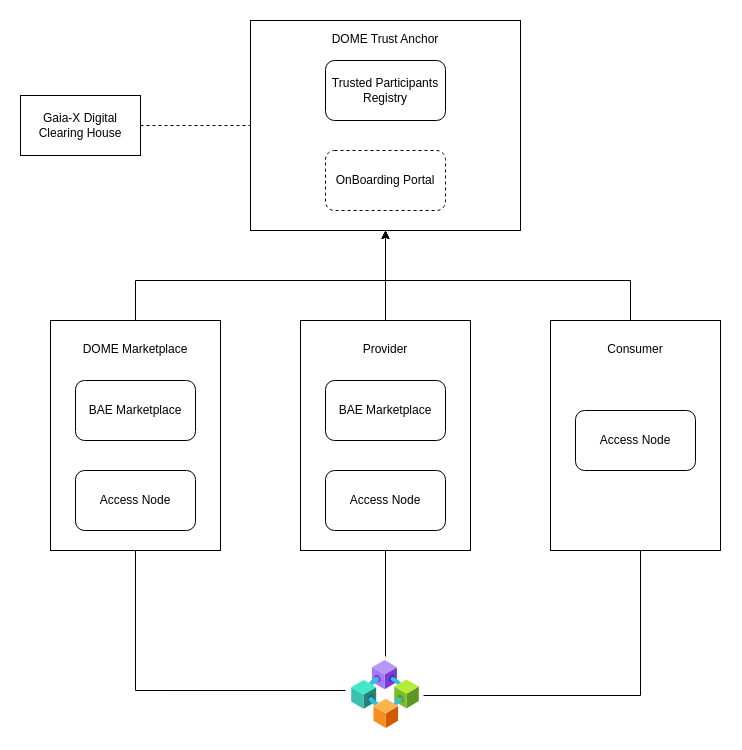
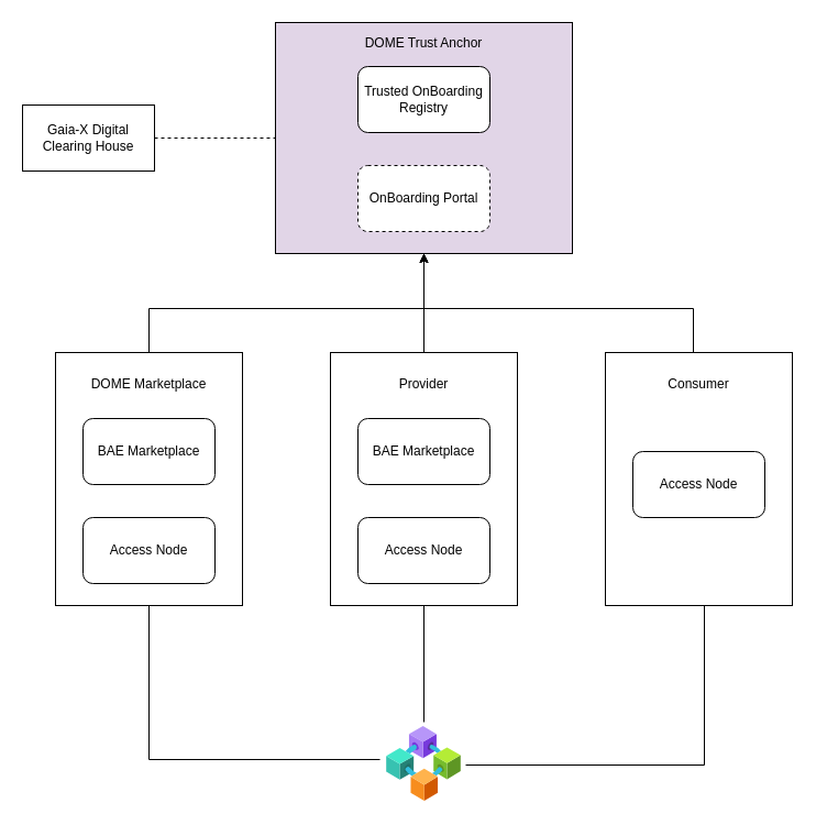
  <mxCell id="0" />
  <mxCell id="1" parent="0" />
  <mxCell id="2" value="" style="group" vertex="1" connectable="0" parent="1"><mxGeometry x="50" y="320" width="170" height="230" as="geometry" /></mxCell>
  <mxCell id="3" value="&lt;div&gt;DOME Marketplace&lt;/div&gt;&lt;div&gt;&lt;br&gt;&lt;/div&gt;&lt;div&gt;&lt;br&gt;&lt;/div&gt;&lt;div&gt;&lt;br&gt;&lt;/div&gt;&lt;div&gt;&lt;br&gt;&lt;/div&gt;&lt;div&gt;&lt;br&gt;&lt;/div&gt;&lt;div&gt;&lt;br&gt;&lt;/div&gt;&lt;div&gt;&lt;br&gt;&lt;/div&gt;&lt;div&gt;&lt;br&gt;&lt;/div&gt;&lt;div&gt;&lt;br&gt;&lt;/div&gt;&lt;div&gt;&lt;br&gt;&lt;/div&gt;&lt;div&gt;&lt;br&gt;&lt;/div&gt;&lt;div&gt;&lt;br&gt;&lt;/div&gt;" style="rounded=0;whiteSpace=wrap;html=1;" vertex="1" parent="2"><mxGeometry width="170" height="230" as="geometry" /></mxCell>
  <mxCell id="4" value="BAE Marketplace" style="rounded=1;whiteSpace=wrap;html=1;" vertex="1" parent="2"><mxGeometry x="25" y="60" width="120" height="60" as="geometry" /></mxCell>
  <mxCell id="5" value="Access Node" style="rounded=1;whiteSpace=wrap;html=1;" vertex="1" parent="2"><mxGeometry x="25" y="150" width="120" height="60" as="geometry" /></mxCell>
  <mxCell id="6" value="" style="group" vertex="1" connectable="0" parent="1"><mxGeometry x="20" y="20" width="500" height="210" as="geometry" /></mxCell>
- <mxCell id="7" value="&lt;div&gt;&lt;br&gt;&lt;/div&gt;&lt;div&gt;DOME Trust Anchor&lt;/div&gt;&lt;div&gt;&lt;br&gt;&lt;/div&gt;&lt;div&gt;&lt;br&gt;&lt;/div&gt;&lt;div&gt;&lt;br&gt;&lt;/div&gt;&lt;div&gt;&lt;br&gt;&lt;/div&gt;&lt;div&gt;&lt;br&gt;&lt;/div&gt;&lt;div&gt;&lt;br&gt;&lt;/div&gt;&lt;div&gt;&lt;br&gt;&lt;/div&gt;&lt;div&gt;&lt;br&gt;&lt;/div&gt;&lt;div&gt;&lt;br&gt;&lt;/div&gt;&lt;div&gt;&lt;br&gt;&lt;/div&gt;&lt;div&gt;&lt;br&gt;&lt;/div&gt;&lt;div&gt;&lt;br&gt;&lt;/div&gt;&lt;div&gt;&lt;br&gt;&lt;/div&gt;" style="rounded=0;whiteSpace=wrap;html=1;" vertex="1" parent="6"><mxGeometry x="230" width="270" height="210" as="geometry" /></mxCell>
- <mxCell id="8" value="Trusted Participants Registry" style="rounded=1;whiteSpace=wrap;html=1;" vertex="1" parent="6"><mxGeometry x="305" y="40" width="120" height="60" as="geometry" /></mxCell>
+ <mxCell id="7" value="&lt;div&gt;&lt;br&gt;&lt;/div&gt;&lt;div&gt;DOME Trust Anchor&lt;/div&gt;&lt;div&gt;&lt;br&gt;&lt;/div&gt;&lt;div&gt;&lt;br&gt;&lt;/div&gt;&lt;div&gt;&lt;br&gt;&lt;/div&gt;&lt;div&gt;&lt;br&gt;&lt;/div&gt;&lt;div&gt;&lt;br&gt;&lt;/div&gt;&lt;div&gt;&lt;br&gt;&lt;/div&gt;&lt;div&gt;&lt;br&gt;&lt;/div&gt;&lt;div&gt;&lt;br&gt;&lt;/div&gt;&lt;div&gt;&lt;br&gt;&lt;/div&gt;&lt;div&gt;&lt;br&gt;&lt;/div&gt;&lt;div&gt;&lt;br&gt;&lt;/div&gt;&lt;div&gt;&lt;br&gt;&lt;/div&gt;&lt;div&gt;&lt;br&gt;&lt;/div&gt;" style="rounded=0;whiteSpace=wrap;html=1;fillColor=#e1d5e7;" vertex="1" parent="6"><mxGeometry x="230" width="270" height="210" as="geometry" /></mxCell>
+ <mxCell id="8" value="Trusted OnBoarding Registry" style="rounded=1;whiteSpace=wrap;html=1;" vertex="1" parent="6"><mxGeometry x="305" y="40" width="120" height="60" as="geometry" /></mxCell>
  <mxCell id="9" value="OnBoarding Portal" style="rounded=1;whiteSpace=wrap;html=1;dashed=1;" vertex="1" parent="6"><mxGeometry x="305" y="130" width="120" height="60" as="geometry" /></mxCell>
  <mxCell id="10" value="Gaia-X Digital Clearing House" style="whiteSpace=wrap;html=1;rounded=0;" vertex="1" parent="6"><mxGeometry y="75" width="120" height="60" as="geometry" /></mxCell>
  <mxCell id="11" value="" style="endArrow=none;html=1;rounded=0;exitX=1;exitY=0.5;exitDx=0;exitDy=0;entryX=0;entryY=0.5;entryDx=0;entryDy=0;dashed=1;" edge="1" parent="6" source="10" target="7"><mxGeometry width="50" height="50" relative="1" as="geometry"><mxPoint x="120" y="70" as="sourcePoint" /><mxPoint x="170" y="20" as="targetPoint" /></mxGeometry></mxCell>
  <mxCell id="12" value="" style="group" vertex="1" connectable="0" parent="1"><mxGeometry x="300" y="320" width="170" height="230" as="geometry" /></mxCell>
  <mxCell id="13" value="&lt;div&gt;Provider&lt;/div&gt;&lt;div&gt;&lt;br&gt;&lt;/div&gt;&lt;div&gt;&lt;br&gt;&lt;/div&gt;&lt;div&gt;&lt;br&gt;&lt;/div&gt;&lt;div&gt;&lt;br&gt;&lt;/div&gt;&lt;div&gt;&lt;br&gt;&lt;/div&gt;&lt;div&gt;&lt;br&gt;&lt;/div&gt;&lt;div&gt;&lt;br&gt;&lt;/div&gt;&lt;div&gt;&lt;br&gt;&lt;/div&gt;&lt;div&gt;&lt;br&gt;&lt;/div&gt;&lt;div&gt;&lt;br&gt;&lt;/div&gt;&lt;div&gt;&lt;br&gt;&lt;/div&gt;&lt;div&gt;&lt;br&gt;&lt;/div&gt;" style="rounded=0;whiteSpace=wrap;html=1;" vertex="1" parent="12"><mxGeometry width="170" height="230" as="geometry" /></mxCell>
  <mxCell id="14" value="" style="group" vertex="1" connectable="0" parent="12"><mxGeometry width="170" height="230" as="geometry" /></mxCell>
  <mxCell id="15" value="BAE Marketplace" style="rounded=1;whiteSpace=wrap;html=1;" vertex="1" parent="14"><mxGeometry x="25" y="60" width="120" height="60" as="geometry" /></mxCell>
  <mxCell id="16" value="Access Node" style="rounded=1;whiteSpace=wrap;html=1;" vertex="1" parent="14"><mxGeometry x="25" y="150" width="120" height="60" as="geometry" /></mxCell>
  <mxCell id="17" value="&lt;div&gt;Consumer&lt;/div&gt;&lt;div&gt;&lt;br&gt;&lt;/div&gt;&lt;div&gt;&lt;br&gt;&lt;/div&gt;&lt;div&gt;&lt;br&gt;&lt;/div&gt;&lt;div&gt;&lt;br&gt;&lt;/div&gt;&lt;div&gt;&lt;br&gt;&lt;/div&gt;&lt;div&gt;&lt;br&gt;&lt;/div&gt;&lt;div&gt;&lt;br&gt;&lt;/div&gt;&lt;div&gt;&lt;br&gt;&lt;/div&gt;&lt;div&gt;&lt;br&gt;&lt;/div&gt;&lt;div&gt;&lt;br&gt;&lt;/div&gt;&lt;div&gt;&lt;br&gt;&lt;/div&gt;&lt;div&gt;&lt;br&gt;&lt;/div&gt;" style="rounded=0;whiteSpace=wrap;html=1;" vertex="1" parent="1"><mxGeometry x="550" y="320" width="170" height="230" as="geometry" /></mxCell>
  <mxCell id="18" value="" style="group" vertex="1" connectable="0" parent="1"><mxGeometry x="550" y="320" width="170" height="230" as="geometry" /></mxCell>
  <mxCell id="19" value="Access Node" style="rounded=1;whiteSpace=wrap;html=1;" vertex="1" parent="18"><mxGeometry x="25" y="90" width="120" height="60" as="geometry" /></mxCell>
  <mxCell id="20" value="" style="endArrow=classic;html=1;rounded=0;entryX=0.5;entryY=1;entryDx=0;entryDy=0;exitX=0.5;exitY=0;exitDx=0;exitDy=0;" edge="1" parent="1" source="3" target="7"><mxGeometry width="50" height="50" relative="1" as="geometry"><mxPoint x="100" y="310" as="sourcePoint" /><mxPoint x="390" y="220" as="targetPoint" /><Array as="points"><mxPoint x="135" y="280" /><mxPoint x="385" y="280" /></Array></mxGeometry></mxCell>
  <mxCell id="21" value="" style="endArrow=classic;html=1;rounded=0;exitX=0.5;exitY=0;exitDx=0;exitDy=0;entryX=0.5;entryY=1;entryDx=0;entryDy=0;" edge="1" parent="1" source="13" target="7"><mxGeometry width="50" height="50" relative="1" as="geometry"><mxPoint x="220" y="370" as="sourcePoint" /><mxPoint x="270" y="320" as="targetPoint" /></mxGeometry></mxCell>
  <mxCell id="22" value="" style="endArrow=classic;html=1;rounded=0;entryX=0.5;entryY=1;entryDx=0;entryDy=0;" edge="1" parent="1" target="7"><mxGeometry width="50" height="50" relative="1" as="geometry"><mxPoint x="630" y="320" as="sourcePoint" /><mxPoint x="420" y="230" as="targetPoint" /><Array as="points"><mxPoint x="630" y="280" /><mxPoint x="385" y="280" /></Array></mxGeometry></mxCell>
  <mxCell id="23" value="" style="image;aspect=fixed;html=1;points=[];align=center;fontSize=12;image=img/lib/azure2/blockchain/Consortium.svg;" vertex="1" parent="1"><mxGeometry x="351" y="660" width="68" height="68" as="geometry" /></mxCell>
  <mxCell id="24" value="" style="endArrow=none;html=1;rounded=0;exitX=0.5;exitY=1;exitDx=0;exitDy=0;entryX=-0.088;entryY=0.441;entryDx=0;entryDy=0;entryPerimeter=0;" edge="1" parent="1" source="3" target="23"><mxGeometry width="50" height="50" relative="1" as="geometry"><mxPoint x="180" y="670" as="sourcePoint" /><mxPoint x="230" y="620" as="targetPoint" /><Array as="points"><mxPoint x="135" y="690" /></Array></mxGeometry></mxCell>
  <mxCell id="25" value="" style="endArrow=none;html=1;rounded=0;exitX=0.5;exitY=-0.059;exitDx=0;exitDy=0;exitPerimeter=0;" edge="1" parent="1" source="23"><mxGeometry width="50" height="50" relative="1" as="geometry"><mxPoint x="510" y="630" as="sourcePoint" /><mxPoint x="385" y="550" as="targetPoint" /></mxGeometry></mxCell>
  <mxCell id="26" value="" style="endArrow=none;html=1;rounded=0;exitX=1.059;exitY=0.515;exitDx=0;exitDy=0;exitPerimeter=0;" edge="1" parent="1" source="23"><mxGeometry width="50" height="50" relative="1" as="geometry"><mxPoint x="450.002" y="745.02" as="sourcePoint" /><mxPoint x="640" y="550" as="targetPoint" /><Array as="points"><mxPoint x="640" y="695" /></Array></mxGeometry></mxCell>
